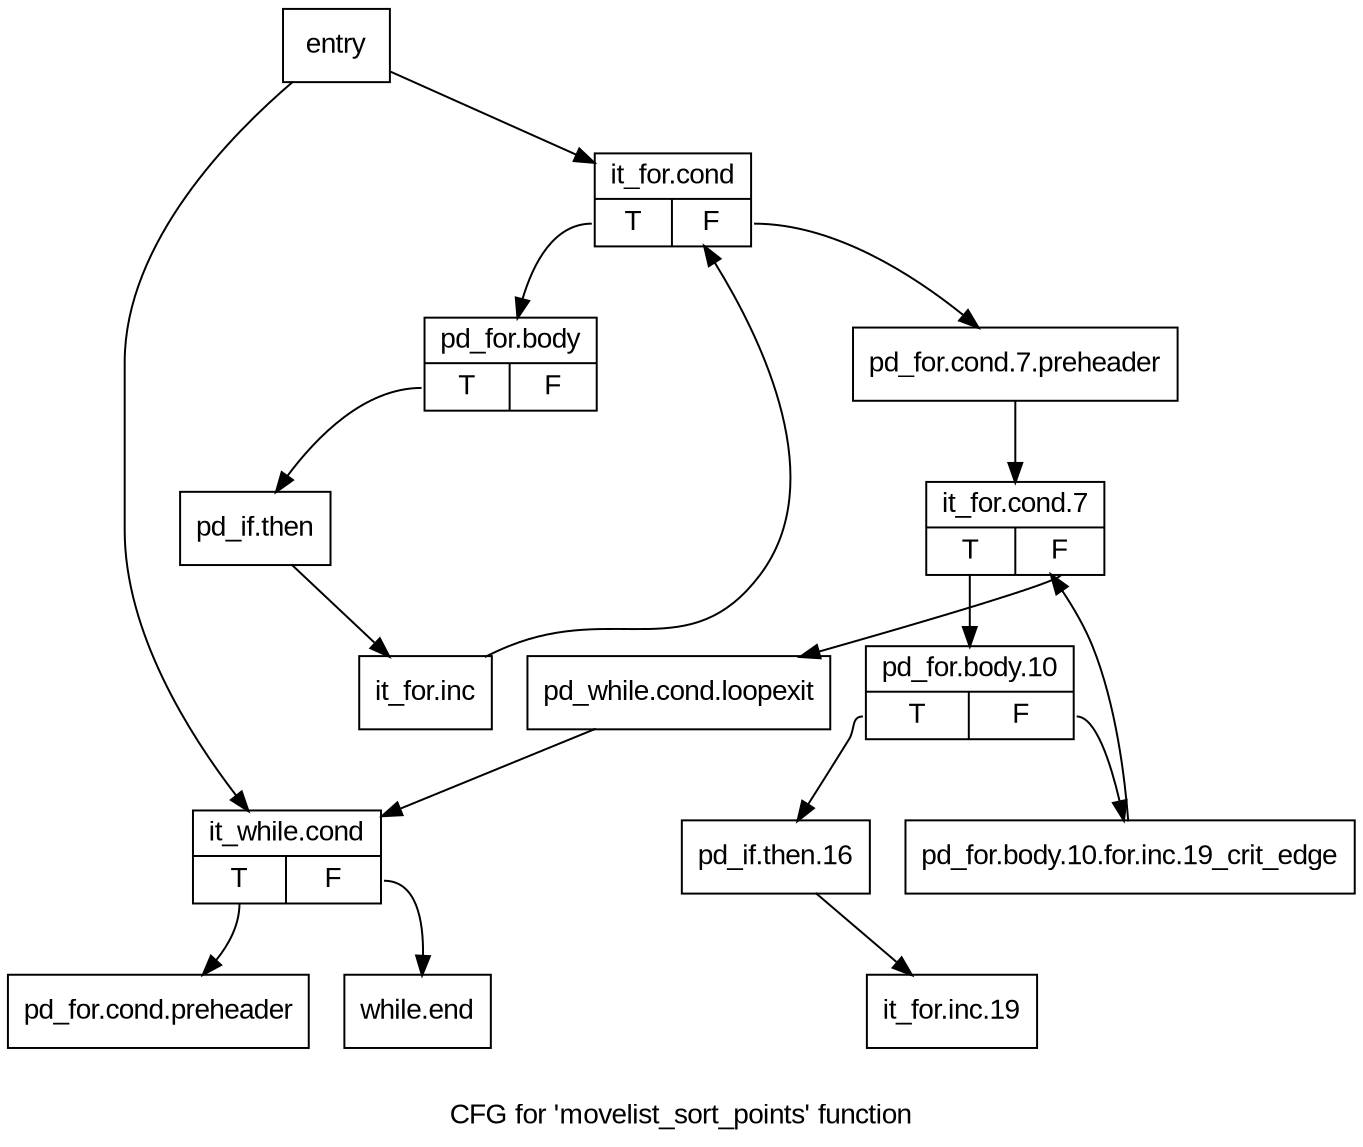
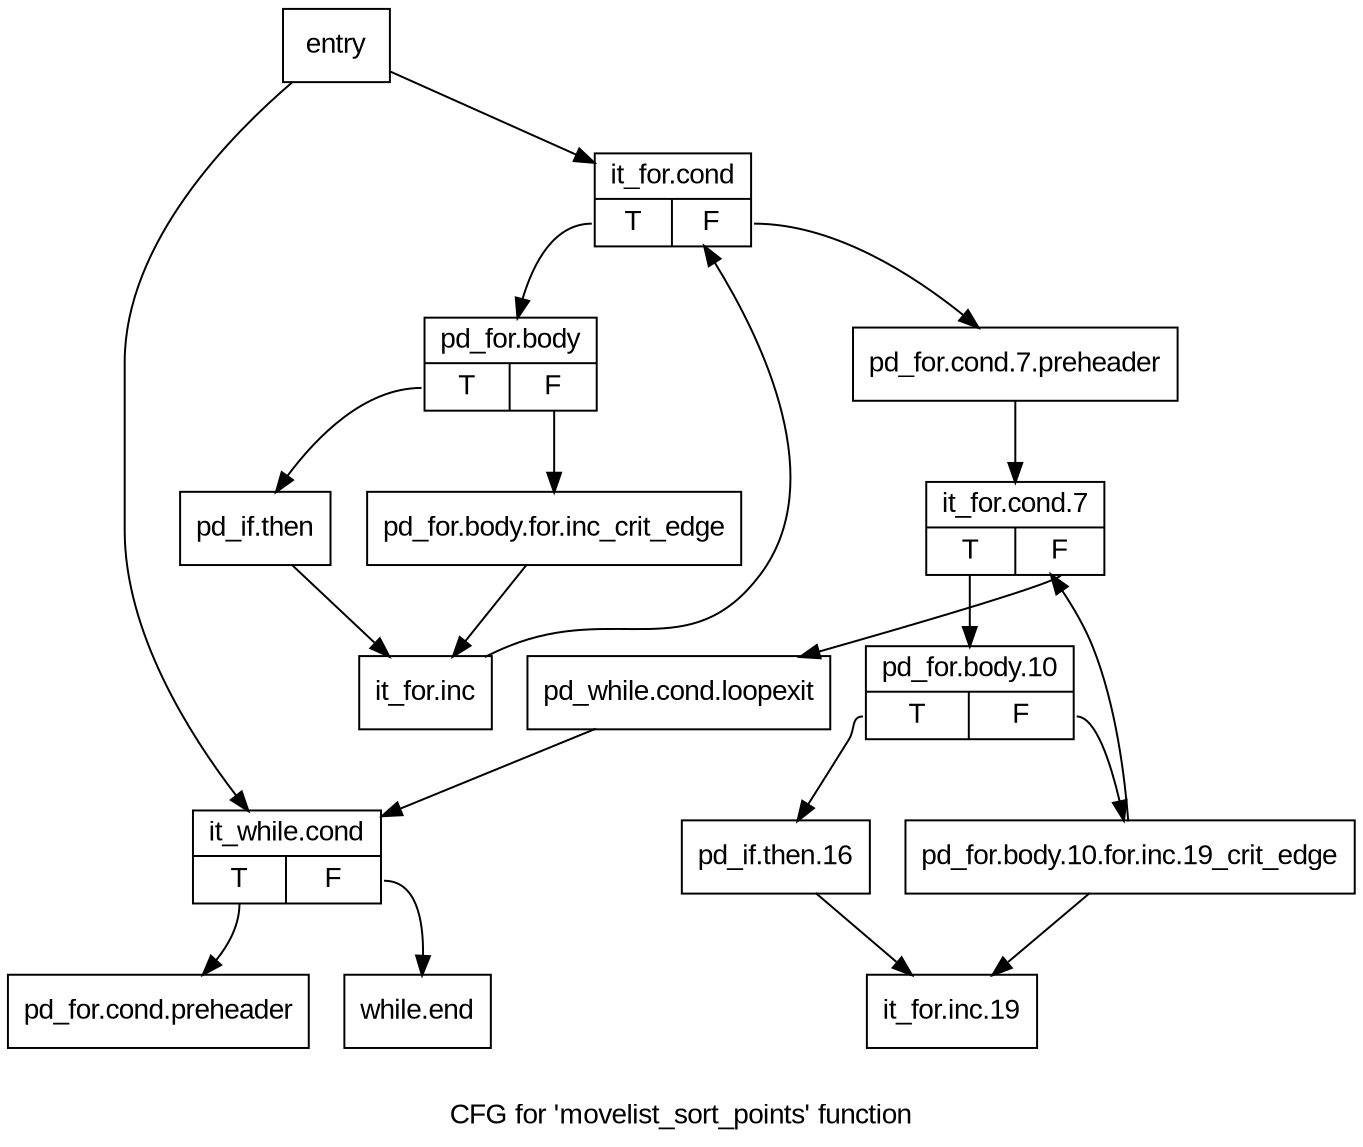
  digraph {
    fontname="Liberation Sans"
    label="CFG for 'movelist_sort_points' function"
    node [fontname="Liberation Sans" shape=record]
    edge [fontname="Liberation Sans"]
    n1 [label="{entry}"]
    n2 [label="{it_while.cond|{<s0>T|<s1>F}}"]
    n3 [label="{it_for.cond|{<s0>T|<s1>F}}"]
    n4 [label="{pd_for.cond.preheader}"]
    n5 [label="{while.end}"]
    n6 [label="{pd_while.cond.loopexit}"]
    n7 [label="{pd_for.body|{<s0>T|<s1>F}}"]
    n8 [label="{pd_for.cond.7.preheader}"]
    n9 [label="{pd_if.then}"]
+   n10 [label="{pd_for.body.for.inc_crit_edge}"]
    n11 [label="{it_for.cond.7|{<s0>T|<s1>F}}"]
    n12 [label="{it_for.inc}"]
    n13 [label="{pd_for.body.10|{<s0>T|<s1>F}}"]
    n14 [label="{pd_if.then.16}"]
    n15 [label="{pd_for.body.10.for.inc.19_crit_edge}"]
    n16 [label="{it_for.inc.19}"]
    n1 -> n2
    n1 -> n3
    n2 -> n4 [tailport=s0]
    n2 -> n5 [tailport=s1]
    n3 -> n7 [tailport=s0]
    n3 -> n8 [tailport=s1]
    n6 -> n2
    n7 -> n9 [tailport=s0]
+   n7 -> n10 [tailport=s1]
    n8 -> n11
    n9 -> n12
+   n10 -> n12
    n11 -> n6 [tailport=s1]
    n11 -> n13 [tailport=s0]
    n12 -> n3
    n13 -> n14 [tailport=s0]
    n13 -> n15 [tailport=s1]
    n14 -> n16
    n15 -> n11
+   n15 -> n16
  }
